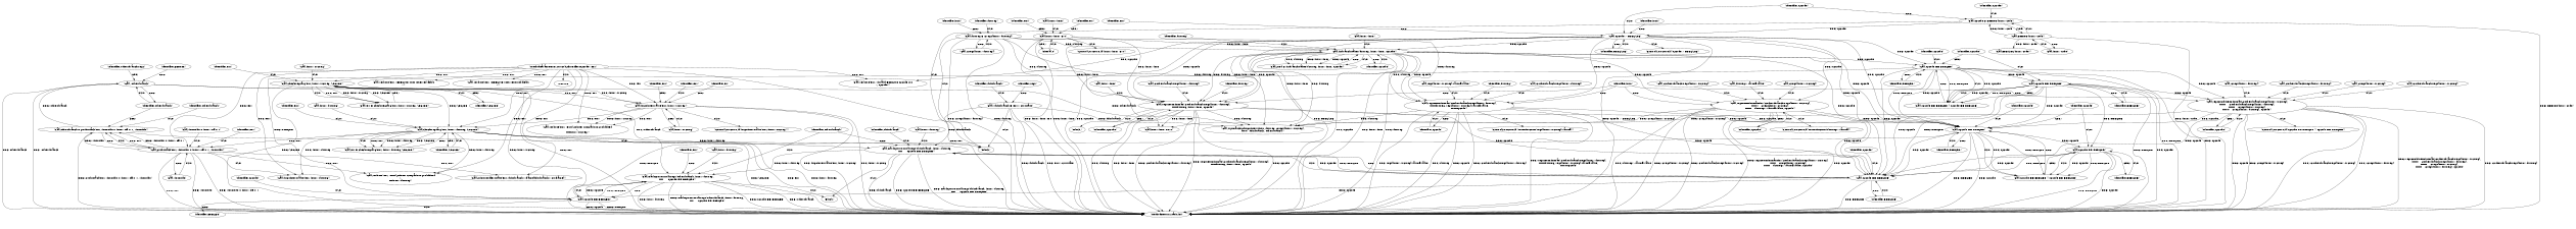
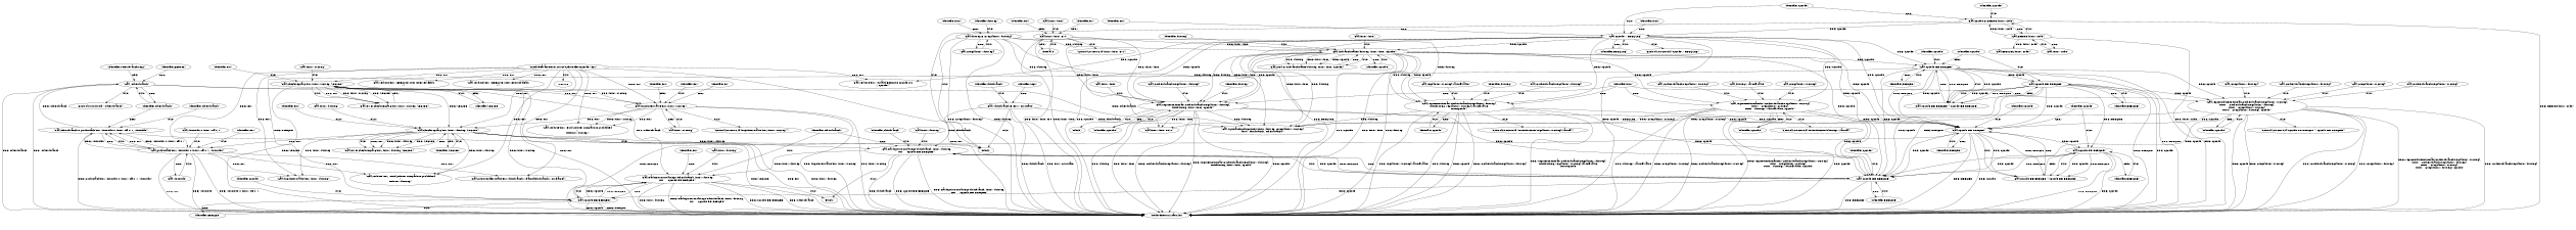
  digraph {
    n1 [label="(Call,mark_ptr_or_null_regs(other_branch, insn->dst_reg,\n\t\t\t\t      opcode == BPF_JEQ))"]
    n2 [label="(Call,opcode == BPF_JEQ)"]
    n3 [label="(Block,)"]
    n4 [label="(MethodReturn,static int)"]
    n5 [label="(Identifier,BPF_JEQ)"]
    n6 [label="(Call,!other_branch)"]
    n7 [label="(Identifier,other_branch)"]
+   n8 [label="(ControlStructure,if (!other_branch))"]
    n9 [label="(Call,try_match_pkt_pointers(insn, dst_reg, &regs[insn->src_reg],\n\t\t\t\t\t   this_branch, other_branch))"]
    n10 [label="(Call,other_branch = push_stack(env, *insn_idx + insn->off + 1, *insn_idx))"]
    n11 [label="(Call,push_stack(env, *insn_idx + insn->off + 1, *insn_idx))"]
    n12 [label="(Block,)"]
    n13 [label="(Call,*insn_idx)"]
    n14 [label="(Call,is_pointer_value(env, insn->dst_reg))"]
    n15 [label="(Call,verbose(env, \"R%d pointer comparison prohibited\n\",\n\t\t\tinsn->dst_reg))"]
    n16 [label="(Call,print_verifier_state(env, this_branch->frame[this_branch->curframe]))"]
    n17 [label="(Call,check_reg_arg(env, insn->dst_reg, SRC_OP))"]
    n18 [label="(Call,mark_ptr_or_null_regs(this_branch, insn->dst_reg,\n\t\t\t\t      opcode == BPF_JNE))"]
    n19 [label="(Identifier,SRC_OP)"]
    n20 [label="(Call,err = check_reg_arg(env, insn->dst_reg, SRC_OP))"]
    n21 [label="(Call,opcode == BPF_JNE)"]
    n22 [label="(Call,is_pointer_value(env, insn->src_reg))"]
    n23 [label="(ControlStructure,if (is_pointer_value(env, insn->src_reg)))"]
    n24 [label="(Call,verbose(env, \"R%d pointer comparison prohibited\n\",\n\t\t\t\tinsn->src_reg))"]
    n25 [label="(Call,insn->src_reg)"]
    n26 [label="(Call,check_reg_arg(env, insn->src_reg, SRC_OP))"]
    n27 [label="(Call,err = check_reg_arg(env, insn->src_reg, SRC_OP))"]
    n28 [label="(Identifier,SRC_OP)"]
    n29 [label="(MethodParameterIn,struct bpf_verifier_opcode *env)"]
    n30 [label="(Call,verbose(env, \"BPF_JMP uses reserved fields\n\"))"]
    n31 [label="(Call,verbose(env, \"BPF_JMP uses reserved fields\n\"))"]
    n32 [label="(Call,verbose(env, \"invalid BPF_JMP opcode %x\n\", opcode))"]
    1000108
    n34 [label="(Identifier,BPF_JNE)"]
    n35 [label="(Call,*this_branch = env->cur_state)"]
    n36 [label="(Call,is_branch_taken(dst_reg, insn->imm, opcode))"]
    n37 [label="(Call,reg_set_min_max(&other_branch_regs[insn->dst_reg],\n\t\t\t\t\tdst_reg, insn->imm, opcode))"]
    n38 [label="(Call,opcode == BPF_JEQ)"]
    n39 [label="(Call,reg_set_min_max(&other_branch_regs[insn->dst_reg],\n\t\t\t\t\t\tdst_reg, regs[insn->src_reg].var_off.value,\n\t\t\t\t\t\topcode))"]
    n40 [label="(Call,opcode == BPF_JEQ)"]
    n41 [label="(Call,reg_set_min_max_inv(&other_branch_regs[insn->src_reg],\n\t\t\t\t\t\t    &regs[insn->src_reg],\n\t\t\t\t\t\t    dst_reg->var_off.value, opcode))"]
    n42 [label="(Call,pred = is_branch_taken(dst_reg, insn->imm, opcode))"]
    n43 [label="(Identifier,opcode)"]
    n44 [label="(Call,insn->imm == 0)"]
    n45 [label="(Block,)"]
    n46 [label="(Identifier,opcode)"]
    n47 [label="(Call,reg_combine_min_max(&other_branch_regs[insn->src_reg],\n\t\t\t\t\t\t    &other_branch_regs[insn->dst_reg],\n\t\t\t\t\t\t    &regs[insn->src_reg],\n\t\t\t\t\t\t    &regs[insn->dst_reg], opcode))"]
    n48 [label="(Call,opcode == BPF_JNE)"]
    n49 [label="(Identifier,BPF_JEQ)"]
    n50 [label="(Call,opcode == BPF_JEQ || opcode == BPF_JNE)"]
    n51 [label="(ControlStructure,if (tnum_is_const(regs[insn->src_reg].var_off)))"]
    n52 [label="(Identifier,opcode)"]
    n53 [label="(Call,opcode == BPF_JNE)"]
    n54 [label="(Identifier,BPF_JEQ)"]
    n55 [label="(Call,opcode == BPF_JEQ || opcode == BPF_JNE)"]
    n56 [label="(Identifier,opcode)"]
    n57 [label="(ControlStructure,if (tnum_is_const(dst_reg->var_off)))"]
    n58 [label="(Call,dst_reg = &regs[insn->dst_reg])"]
    n59 [label="(Call,&regs[insn->dst_reg])"]
    n60 [label="(Call,insn->imm != 0)"]
    n61 [label="(Literal,0)"]
    n62 [label="(ControlStructure,if (insn->imm != 0))"]
    n63 [label="(Call,opcode > BPF_JSLE)"]
    n64 [label="(Identifier,BPF_JSLE)"]
    n65 [label="(ControlStructure,if (opcode > BPF_JSLE))"]
    n66 [label="(Call,opcode = BPF_OP(insn->code))"]
    n67 [label="(Call,BPF_OP(insn->code))"]
    n68 [label="(Call,BPF_SRC(insn->code))"]
    n69 [label="(Call,insn->code)"]
    n70 [label="(Identifier,opcode)"]
    n71 [label="(ControlStructure,if (opcode == BPF_JEQ || opcode == BPF_JNE))"]
    n72 [label="(Identifier,BPF_JNE)"]
    n73 [label="(Identifier,BPF_JNE)"]
    n74 [label="(Call,insn->src_reg)"]
    n75 [label="(Identifier,this_branch)"]
    n76 [label="(Call,&other_branch_regs[insn->src_reg])"]
    n77 [label="(Call,dst_reg->var_off.value)"]
    n78 [label="(Call,&other_branch_regs[insn->dst_reg])"]
    n79 [label="(Identifier,opcode)"]
    n80 [label="(Call,&regs[insn->src_reg])"]
    n81 [label="(Identifier,dst_reg)"]
    n82 [label="(Identifier,env)"]
    n83 [label="(Call,*insn_idx + insn->off + 1)"]
    n84 [label="(Identifier,insn)"]
    n85 [label="(Identifier,opcode)"]
    n86 [label="(Identifier,env)"]
    n87 [label="(Identifier,opcode)"]
    n88 [label="(Identifier,dst_reg)"]
    n89 [label="(Call,insn->dst_reg)"]
    n90 [label="(Identifier,dst_reg)"]
    n91 [label="(Call,&other_branch_regs[insn->dst_reg])"]
    n92 [label="(Call,&other_branch_regs[insn->src_reg])"]
    n93 [label="(Call,regs[insn->src_reg].var_off.value)"]
    n94 [label="(Identifier,opcode)"]
    n95 [label="(Identifier,EFAULT)"]
    n96 [label="(Identifier,env)"]
    n97 [label="(Identifier,other_branch)"]
    n98 [label="(Identifier,env)"]
    n99 [label="(Call,insn->dst_reg)"]
    n100 [label="(Identifier,opcode)"]
    n101 [label="(Identifier,dst_reg)"]
    n102 [label="(Call,&regs[insn->dst_reg])"]
    n103 [label="(Identifier,insn)"]
    n104 [label="(Identifier,regs)"]
    n105 [label="(Call,&regs[insn->src_reg])"]
    n106 [label="(Identifier,opcode)"]
    n107 [label="(Identifier,other_branch)"]
    n108 [label="(Identifier,env)"]
    n109 [label="(Call,insn->imm)"]
    n110 [label="(Identifier,other_branch_regs)"]
    n111 [label="(Identifier,err)"]
    n112 [label="(Call,insn->imm)"]
    n113 [label="(Identifier,this_branch)"]
    n114 [label="(Identifier,opcode)"]
    n115 [label="(Identifier,env)"]
    n116 [label="(Identifier,err)"]
    n117 [label="(Identifier,env)"]
    n118 [label="(Call,insn->dst_reg)"]
    n119 [label="(Identifier,insn)"]
    n120 [label="(Call,insn->imm)"]
    n121 [label="(Call,&other_branch_regs[insn->dst_reg])"]
    n122 [label="(Identifier,opcode)"]
    n123 [label="(Identifier,env)"]
    n1 -> n2 [label="CFG: "]
    n1 -> n3 [label="AST: "]
    n1 -> n4 [label="DDG: insn->dst_reg"]
    n1 -> n4 [label="DDG: mark_ptr_or_null_regs(other_branch, insn->dst_reg,\n\t\t\t\t      opcode == BPF_JEQ)"]
    n1 -> n4 [label="DDG: opcode == BPF_JEQ"]
    n1 -> n4 [label="DDG: other_branch"]
    n2 -> n1 [label="AST: "]
    n2 -> n1 [label="DDG: opcode"]
    n2 -> n1 [label="DDG: BPF_JEQ"]
    n2 -> n4 [label="DDG: opcode"]
    n2 -> n4 [label="DDG: BPF_JEQ"]
    n2 -> n5 [label="CFG: "]
    n5 -> n2 [label="AST: "]
    n6 -> n1 [label="DDG: other_branch"]
    n6 -> n4 [label="DDG: !other_branch"]
    n6 -> n4 [label="DDG: other_branch"]
    n6 -> n7 [label="CFG: "]
+   n6 -> n8 [label="AST: "]
    n6 -> n9 [label="DDG: other_branch"]
    n7 -> n6 [label="AST: "]
    n7 -> n10 [label="CFG: "]
    n10 -> n4 [label="DDG: push_stack(env, *insn_idx + insn->off + 1, *insn_idx)"]
    n10 -> n6 [label="DDG: other_branch"]
    n10 -> n11 [label="CFG: "]
    n10 -> n12 [label="AST: "]
    n11 -> n4 [label="DDG: *insn_idx + insn->off + 1"]
    n11 -> n4 [label="DDG: *insn_idx"]
    n11 -> n4 [label="DDG: env"]
    n11 -> n10 [label="AST: "]
    n11 -> n10 [label="DDG: env"]
    n11 -> n10 [label="DDG: *insn_idx + insn->off + 1"]
    n11 -> n10 [label="DDG: *insn_idx"]
    n11 -> n13 [label="CFG: "]
-   n11 -> n14 [label="AST: "]
+   n11 -> n14 [label="DDG: env"]
    n11 -> n15 [label="DDG: env"]
    n11 -> n16 [label="DDG: env"]
    n13 -> n11 [label="AST: "]
    n17 -> n4 [label="DDG: SRC_OP"]
    n17 -> n4 [label="DDG: env"]
    n17 -> n4 [label="DDG: insn->dst_reg"]
    n17 -> n11 [label="DDG: env"]
    n17 -> n14 [label="DDG: insn->dst_reg"]
    n17 -> n15 [label="DDG: insn->dst_reg"]
    n17 -> n18 [label="DDG: insn->dst_reg"]
    n17 -> n19 [label="CFG: "]
    n17 -> n20 [label="AST: "]
    n17 -> n20 [label="DDG: env"]
    n17 -> n20 [label="DDG: insn->dst_reg"]
    n17 -> n20 [label="DDG: SRC_OP"]
    n18 -> n1 [label="DDG: insn->dst_reg"]
    n18 -> n3 [label="AST: "]
    n18 -> n4 [label="DDG: this_branch"]
    n18 -> n4 [label="DDG: opcode == BPF_JNE"]
    n18 -> n4 [label="DDG: mark_ptr_or_null_regs(this_branch, insn->dst_reg,\n\t\t\t\t      opcode == BPF_JNE)"]
    n18 -> n21 [label="CFG: "]
    n19 -> n17 [label="AST: "]
    n20 -> n17 [label="CFG: "]
    n21 -> n2 [label="DDG: opcode"]
    n21 -> n4 [label="DDG: BPF_JNE"]
    n21 -> n18 [label="AST: "]
    n21 -> n18 [label="DDG: opcode"]
    n21 -> n18 [label="DDG: BPF_JNE"]
    n21 -> n34 [label="CFG: "]
    n22 -> n4 [label="DDG: is_pointer_value(env, insn->src_reg)"]
    n22 -> n4 [label="DDG: insn->src_reg"]
    n22 -> n17 [label="DDG: env"]
    n22 -> n23 [label="AST: "]
    n22 -> n24 [label="DDG: env"]
    n22 -> n24 [label="DDG: insn->src_reg"]
    n22 -> n25 [label="CFG: "]
    n25 -> n22 [label="AST: "]
    n26 -> n4 [label="DDG: SRC_OP"]
    n26 -> n4 [label="DDG: env"]
    n26 -> n4 [label="DDG: insn->src_reg"]
    n26 -> n17 [label="DDG: SRC_OP"]
    n26 -> n22 [label="DDG: env"]
    n26 -> n22 [label="DDG: insn->src_reg"]
    n26 -> n27 [label="AST: "]
    n26 -> n27 [label="DDG: env"]
    n26 -> n27 [label="DDG: insn->src_reg"]
    n26 -> n27 [label="DDG: SRC_OP"]
    n26 -> n28 [label="CFG: "]
    n27 -> n26 [label="CFG: "]
    n28 -> n26 [label="AST: "]
    n29 -> n4 [label="DDG: env"]
    n29 -> n11 [label="DDG: env"]
    n29 -> n14 [label="DDG: env"]
    n29 -> n15 [label="DDG: env"]
    n29 -> n16 [label="DDG: env"]
    n29 -> n17 [label="DDG: env"]
-   n29 -> n22 [label="DDG: idx"]
+   n29 -> n22 [label="DDG: env"]
    n29 -> n24 [label="DDG: env"]
    n29 -> n26 [label="DDG: env"]
    n29 -> n30 [label="DDG: env"]
    n29 -> n31 [label="DDG: env"]
    n29 -> n32 [label="DDG: env"]
    n29 -> 1000108 [label="AST: "]
    n34 -> n21 [label="AST: "]
    n35 -> n4 [label="DDG: this_branch"]
    n35 -> n4 [label="DDG: env->cur_state"]
    n35 -> n9 [label="DDG: this_branch"]
    n35 -> n12 [label="AST: "]
    n35 -> n18 [label="DDG: this_branch"]
    n36 -> n4 [label="DDG: insn->imm"]
    n36 -> n4 [label="DDG: opcode"]
    n36 -> n4 [label="DDG: dst_reg"]
    n36 -> n9 [label="DDG: dst_reg"]
    n36 -> n21 [label="DDG: opcode"]
    n36 -> n37 [label="DDG: dst_reg"]
    n36 -> n37 [label="DDG: insn->imm"]
    n36 -> n37 [label="DDG: opcode"]
    n36 -> n38 [label="DDG: opcode"]
    n36 -> n39 [label="DDG: dst_reg"]
    n36 -> n39 [label="DDG: opcode"]
    n36 -> n40 [label="DDG: opcode"]
    n36 -> n41 [label="DDG: opcode"]
    n36 -> n42 [label="AST: "]
    n36 -> n42 [label="DDG: dst_reg"]
    n36 -> n42 [label="DDG: insn->imm"]
    n36 -> n42 [label="DDG: opcode"]
    n36 -> n43 [label="CFG: "]
    n36 -> n44 [label="DDG: insn->imm"]
    n37 -> n4 [label="DDG: &other_branch_regs[insn->dst_reg]"]
    n37 -> n4 [label="DDG: reg_set_min_max(&other_branch_regs[insn->dst_reg],\n\t\t\t\t\tdst_reg, insn->imm, opcode)"]
    n37 -> n4 [label="DDG: opcode"]
    n37 -> n4 [label="DDG: dst_reg"]
    n37 -> n4 [label="DDG: insn->imm"]
    n37 -> n9 [label="DDG: dst_reg"]
    n37 -> n21 [label="DDG: opcode"]
    n37 -> n40 [label="DDG: opcode"]
    n37 -> n44 [label="DDG: insn->imm"]
    n37 -> n45 [label="AST: "]
    n37 -> n46 [label="CFG: "]
    n38 -> n2 [label="DDG: BPF_JEQ"]
    n38 -> n4 [label="DDG: BPF_JEQ"]
    n38 -> n4 [label="DDG: opcode"]
    n38 -> n21 [label="DDG: opcode"]
    n38 -> n40 [label="DDG: opcode"]
    n38 -> n40 [label="DDG: BPF_JEQ"]
    n38 -> n47 [label="DDG: opcode"]
    n38 -> n48 [label="DDG: opcode"]
    n38 -> n49 [label="CFG: "]
    n38 -> n50 [label="AST: "]
    n38 -> n50 [label="DDG: opcode"]
    n38 -> n50 [label="DDG: BPF_JEQ"]
    n39 -> n4 [label="DDG: regs[insn->src_reg].var_off.value"]
    n39 -> n4 [label="DDG: dst_reg"]
    n39 -> n4 [label="DDG: opcode"]
    n39 -> n4 [label="DDG: &other_branch_regs[insn->dst_reg]"]
    n39 -> n4 [label="DDG: reg_set_min_max(&other_branch_regs[insn->dst_reg],\n\t\t\t\t\t\tdst_reg, regs[insn->src_reg].var_off.value,\n\t\t\t\t\t\topcode)"]
    n39 -> n9 [label="DDG: dst_reg"]
    n39 -> n21 [label="DDG: opcode"]
    n39 -> n40 [label="DDG: opcode"]
    n39 -> n51 [label="AST: "]
    n39 -> n52 [label="CFG: "]
    n40 -> n2 [label="DDG: BPF_JEQ"]
    n40 -> n4 [label="DDG: BPF_JEQ"]
    n40 -> n4 [label="DDG: opcode"]
    n40 -> n21 [label="DDG: opcode"]
    n40 -> n53 [label="DDG: opcode"]
    n40 -> n54 [label="CFG: "]
    n40 -> n55 [label="AST: "]
    n40 -> n55 [label="DDG: opcode"]
    n40 -> n55 [label="DDG: BPF_JEQ"]
    n41 -> n4 [label="DDG: reg_set_min_max_inv(&other_branch_regs[insn->src_reg],\n\t\t\t\t\t\t    &regs[insn->src_reg],\n\t\t\t\t\t\t    dst_reg->var_off.value, opcode)"]
    n41 -> n4 [label="DDG: opcode"]
    n41 -> n4 [label="DDG: &other_branch_regs[insn->src_reg]"]
    n41 -> n4 [label="DDG: dst_reg->var_off.value"]
    n41 -> n4 [label="DDG: &regs[insn->src_reg]"]
    n41 -> n9 [label="DDG: &regs[insn->src_reg]"]
    n41 -> n21 [label="DDG: opcode"]
    n41 -> n40 [label="DDG: opcode"]
    n41 -> n56 [label="CFG: "]
    n41 -> n57 [label="AST: "]
    n42 -> n36 [label="CFG: "]
    n43 -> n36 [label="AST: "]
    n46 -> n37 [label="AST: "]
    n47 -> n4 [label="DDG: &other_branch_regs[insn->src_reg]"]
    n47 -> n4 [label="DDG: &regs[insn->dst_reg]"]
    n47 -> n4 [label="DDG: reg_combine_min_max(&other_branch_regs[insn->src_reg],\n\t\t\t\t\t\t    &other_branch_regs[insn->dst_reg],\n\t\t\t\t\t\t    &regs[insn->src_reg],\n\t\t\t\t\t\t    &regs[insn->dst_reg], opcode)"]
    n47 -> n4 [label="DDG: &other_branch_regs[insn->dst_reg]"]
    n47 -> n4 [label="DDG: opcode"]
    n47 -> n4 [label="DDG: &regs[insn->src_reg]"]
    n47 -> n9 [label="DDG: &regs[insn->src_reg]"]
    n47 -> n21 [label="DDG: opcode"]
    n47 -> n40 [label="DDG: opcode"]
    n47 -> n70 [label="CFG: "]
    n47 -> n71 [label="AST: "]
    n48 -> n4 [label="DDG: BPF_JNE"]
    n48 -> n4 [label="DDG: opcode"]
    n48 -> n21 [label="DDG: opcode"]
    n48 -> n21 [label="DDG: BPF_JNE"]
    n48 -> n40 [label="DDG: opcode"]
    n48 -> n47 [label="DDG: opcode"]
    n48 -> n50 [label="AST: "]
    n48 -> n50 [label="DDG: opcode"]
    n48 -> n50 [label="DDG: BPF_JNE"]
    n48 -> n53 [label="DDG: BPF_JNE"]
    n48 -> n72 [label="CFG: "]
    n49 -> n38 [label="AST: "]
    n50 -> n38 [label="CFG: "]
    n50 -> n48 [label="CFG: "]
    n52 -> n39 [label="AST: "]
    n53 -> n4 [label="DDG: BPF_JNE"]
    n53 -> n4 [label="DDG: opcode"]
    n53 -> n21 [label="DDG: opcode"]
    n53 -> n21 [label="DDG: BPF_JNE"]
    n53 -> n55 [label="AST: "]
    n53 -> n55 [label="DDG: opcode"]
    n53 -> n55 [label="DDG: BPF_JNE"]
    n53 -> n73 [label="CFG: "]
    n54 -> n40 [label="AST: "]
    n55 -> n40 [label="CFG: "]
    n55 -> n53 [label="CFG: "]
    n56 -> n41 [label="AST: "]
    n58 -> n4 [label="DDG: dst_reg"]
    n58 -> n4 [label="DDG: &regs[insn->dst_reg]"]
    n58 -> n9 [label="DDG: dst_reg"]
    n58 -> n12 [label="AST: "]
    n58 -> n36 [label="DDG: dst_reg"]
    n58 -> n37 [label="DDG: dst_reg"]
    n58 -> n39 [label="DDG: dst_reg"]
    n58 -> n59 [label="CFG: "]
    n59 -> n58 [label="AST: "]
    n60 -> n4 [label="DDG: insn->imm"]
    n60 -> n4 [label="DDG: insn->imm != 0"]
    n60 -> n36 [label="DDG: insn->imm"]
    n60 -> n37 [label="DDG: insn->imm"]
    n60 -> n44 [label="DDG: insn->imm"]
    n60 -> n61 [label="CFG: "]
    n60 -> n62 [label="AST: "]
    n61 -> n60 [label="AST: "]
    n63 -> n4 [label="DDG: opcode"]
    n63 -> n4 [label="DDG: BPF_JSLE"]
    n63 -> n4 [label="DDG: opcode > BPF_JSLE"]
    n63 -> n21 [label="DDG: opcode"]
    n63 -> n32 [label="DDG: opcode"]
    n63 -> n36 [label="DDG: opcode"]
    n63 -> n37 [label="DDG: opcode"]
    n63 -> n38 [label="DDG: opcode"]
    n63 -> n39 [label="DDG: opcode"]
    n63 -> n40 [label="DDG: opcode"]
    n63 -> n41 [label="DDG: opcode"]
    n63 -> n64 [label="CFG: "]
    n63 -> n65 [label="AST: "]
    n64 -> n63 [label="AST: "]
    n66 -> n4 [label="DDG: BPF_OP(insn->code)"]
    n66 -> n12 [label="AST: "]
    n66 -> n63 [label="DDG: opcode"]
-   n66 -> n67 [label="JSLE: "]
+   n66 -> n67 [label="CFG: "]
    n67 -> n4 [label="DDG: insn->code"]
    n67 -> n66 [label="AST: "]
    n67 -> n66 [label="DDG: insn->code"]
    n67 -> n68 [label="DDG: insn->code"]
    n67 -> n69 [label="CFG: "]
    n69 -> n67 [label="AST: "]
    n70 -> n47 [label="AST: "]
    n72 -> n48 [label="AST: "]
    n73 -> n53 [label="AST: "]
    n74 -> n26 [label="AST: "]
    n75 -> n18 [label="AST: "]
    n76 -> n41 [label="AST: "]
    n77 -> n41 [label="AST: "]
    n78 -> n47 [label="AST: "]
    n79 -> n63 [label="AST: "]
    n79 -> n66 [label="CFG: "]
    n80 -> n47 [label="AST: "]
    n81 -> n39 [label="AST: "]
    n82 -> n26 [label="AST: "]
    n83 -> n11 [label="AST: "]
    n84 -> n58 [label="CFG: "]
    n85 -> n38 [label="CFG: "]
    n85 -> n48 [label="AST: "]
    n86 -> n17 [label="AST: "]
    n87 -> n40 [label="AST: "]
    n88 -> n58 [label="AST: "]
    n89 -> n18 [label="AST: "]
    n90 -> n36 [label="AST: "]
    n91 -> n39 [label="AST: "]
    n92 -> n47 [label="AST: "]
    n93 -> n39 [label="AST: "]
    n94 -> n21 [label="AST: "]
    n95 -> n6 [label="CFG: "]
    n96 -> n63 [label="CFG: "]
    n97 -> n1 [label="AST: "]
    n97 -> n18 [label="CFG: "]
    n98 -> n22 [label="AST: "]
    n99 -> n1 [label="AST: "]
    n100 -> n66 [label="AST: "]
    n101 -> n37 [label="AST: "]
    n102 -> n47 [label="AST: "]
    n103 -> n37 [label="CFG: "]
    n103 -> n39 [label="CFG: "]
    n103 -> n41 [label="CFG: "]
    n103 -> n47 [label="CFG: "]
    n104 -> n35 [label="CFG: "]
    n105 -> n41 [label="AST: "]
    n106 -> n38 [label="AST: "]
    n107 -> n10 [label="AST: "]
    n108 -> n60 [label="CFG: "]
    n109 -> n60 [label="AST: "]
    n110 -> n6 [label="CFG: "]
    n111 -> n22 [label="CFG: "]
    n112 -> n36 [label="AST: "]
    n113 -> n35 [label="AST: "]
    n114 -> n2 [label="AST: "]
    n115 -> n22 [label="CFG: "]
    n116 -> n60 [label="CFG: "]
    n117 -> n11 [label="AST: "]
    n118 -> n17 [label="AST: "]
    n119 -> n63 [label="CFG: "]
    n120 -> n37 [label="AST: "]
    n121 -> n37 [label="AST: "]
    n122 -> n40 [label="CFG: "]
    n122 -> n53 [label="AST: "]
    n123 -> n1 [label="CFG: "]
  }
